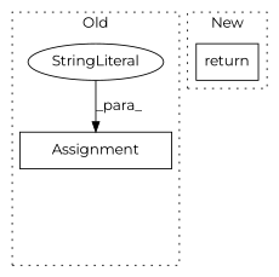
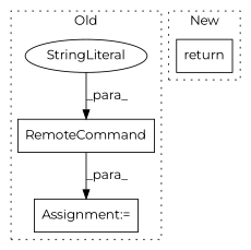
  digraph {
    fontname=Montserrat
    node [shape=box fontname=Montserrat]
    edge [fontname=Montserrat]
-   n1 [a=32 l="14,1" label=Assignment s="1237,1276"]
+   n1 [a=32 l="14,1" label=RemoteCommand s="1237,1276"]
+   n2 [a=7 l=2 label="Assignment:=" s=1232]
    n3 [a=45 l=25 label=StringLiteral s=1251 shape=ellipse]
    n4 [a=41 l=7 label=return s=1152]
    subgraph cluster_1 {
      label=Old
      style=dotted
      n1
+     n2
      n3
    }
    subgraph cluster_2 {
      label=New
      style=dotted
      n4
    }
+   n1 -> n2 [label=_para_]
    n3 -> n1 [label=_para_]
  }
